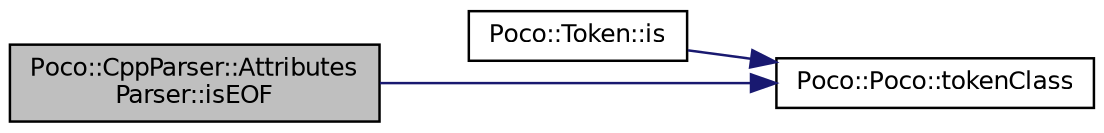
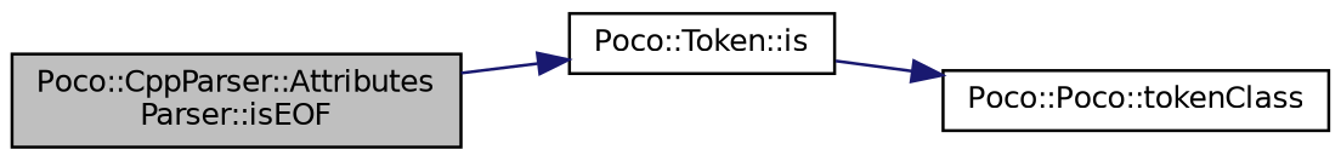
  digraph {
    rankdir=LR
    node [color=black fillcolor=white fontname=Helvetica fontsize=10 shape=record style=filled]
    edge [color=midnightblue fontname=Helvetica fontsize=10 labelfontname=Helvetica labelfontsize=10 style=solid]
    n1 [fillcolor=grey75 fontcolor=black height=0.2 label="Poco::CppParser::Attributes\lParser::isEOF" width=0.4]
    n2 [height=0.2 label="Poco::Token::is" width=0.4]
    n3 [height=0.2 label="Poco::Poco::tokenClass" width=0.4]
-   n1 -> n3
+   n1 -> n2
    n2 -> n3
  }
